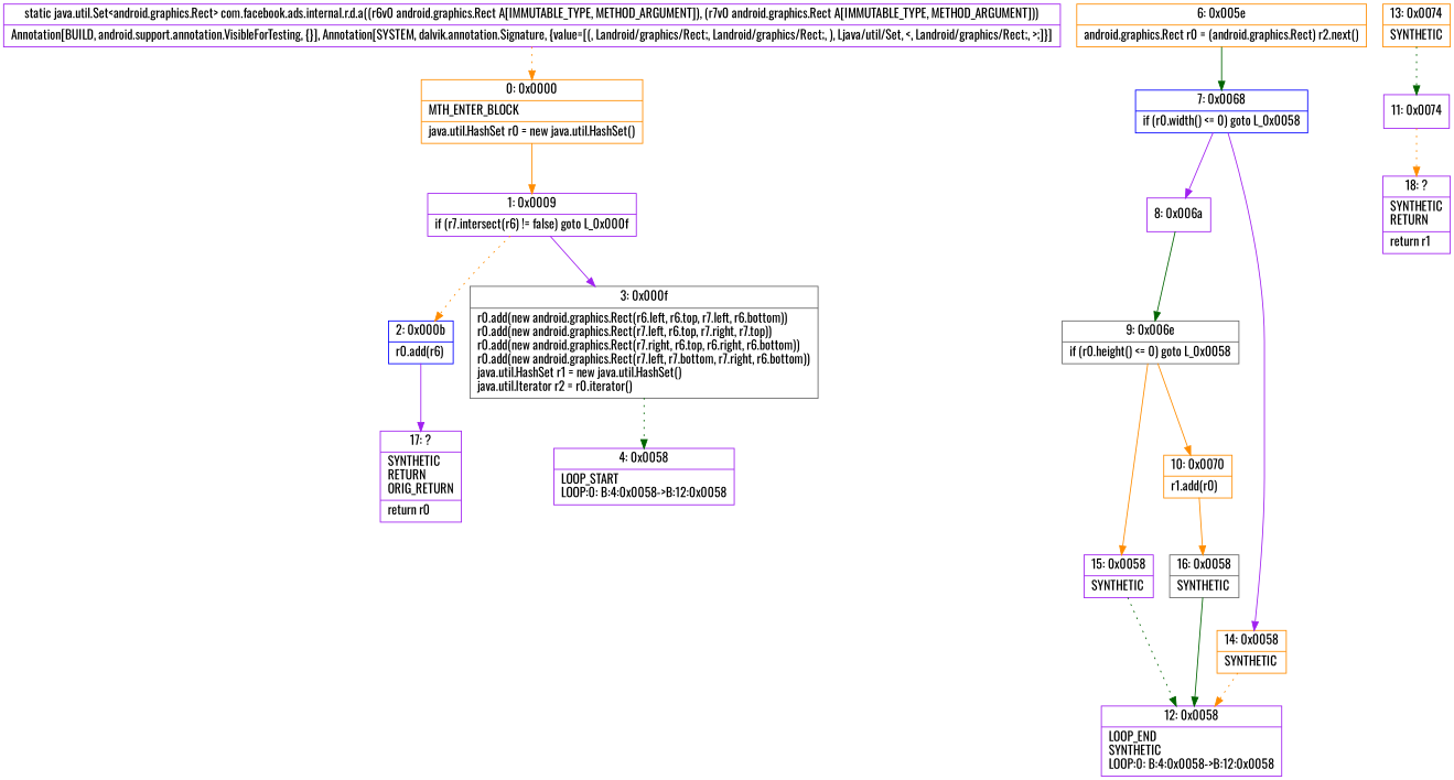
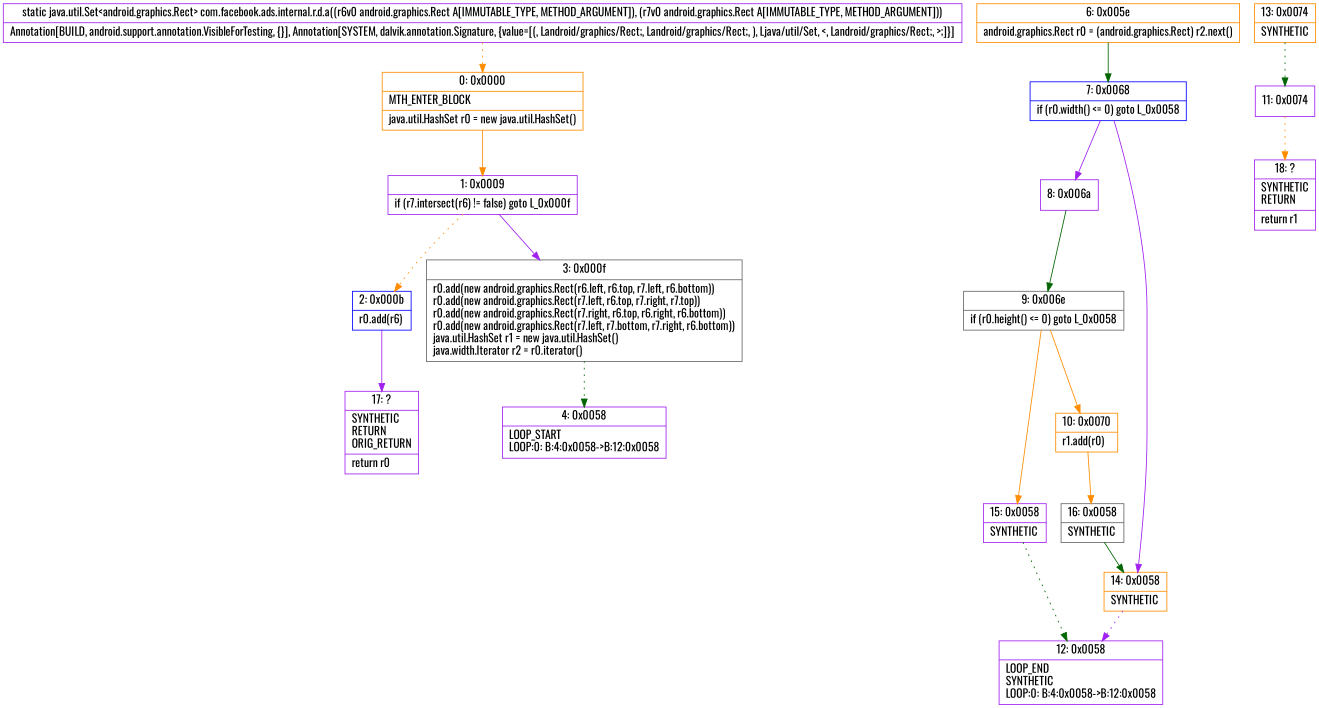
  digraph {
    fontname=Oswald
    node [color=purple fontname=Oswald shape=record]
    edge [color=darkorange fontname=Oswald style=solid]
    n1 [color=darkorange label="{0\:\ 0x0000|MTH_ENTER_BLOCK\l|java.util.HashSet r0 = new java.util.HashSet()\l}"]
    n2 [label="{1\:\ 0x0009|if (r7.intersect(r6) != false) goto L_0x000f\l}"]
    n3 [color=blue label="{2\:\ 0x000b|r0.add(r6)\l}"]
-   n4 [color=gray40 label="{3\:\ 0x000f|r0.add(new android.graphics.Rect(r6.left, r6.top, r7.left, r6.bottom))\lr0.add(new android.graphics.Rect(r7.left, r6.top, r7.right, r7.top))\lr0.add(new android.graphics.Rect(r7.right, r6.top, r6.right, r6.bottom))\lr0.add(new android.graphics.Rect(r7.left, r7.bottom, r7.right, r6.bottom))\ljava.util.HashSet r1 = new java.util.HashSet()\ljava.util.Iterator r2 = r0.iterator()\l}"]
+   n4 [color=gray40 label="{3\:\ 0x000f|r0.add(new android.graphics.Rect(r6.left, r6.top, r7.left, r6.bottom))\lr0.add(new android.graphics.Rect(r7.left, r6.top, r7.right, r7.top))\lr0.add(new android.graphics.Rect(r7.right, r6.top, r6.right, r6.bottom))\lr0.add(new android.graphics.Rect(r7.left, r7.bottom, r7.right, r6.bottom))\ljava.util.HashSet r1 = new java.util.HashSet()\ljava.width.Iterator r2 = r0.iterator()\l}"]
    n5 [label="{17\:\ ?|SYNTHETIC\lRETURN\lORIG_RETURN\l|return r0\l}"]
    n6 [label="{4\:\ 0x0058|LOOP_START\lLOOP:0: B:4:0x0058\-\>B:12:0x0058\l}"]
    n7 [color=darkorange label="{6\:\ 0x005e|android.graphics.Rect r0 = (android.graphics.Rect) r2.next()\l}"]
    n8 [color=blue label="{7\:\ 0x0068|if (r0.width() \<= 0) goto L_0x0058\l}"]
    n9 [color=darkorange label="{13\:\ 0x0074|SYNTHETIC\l}"]
    n10 [label="{11\:\ 0x0074}"]
    n11 [label="{8\:\ 0x006a}"]
    n12 [color=darkorange label="{14\:\ 0x0058|SYNTHETIC\l}"]
    n13 [color=gray40 label="{9\:\ 0x006e|if (r0.height() \<= 0) goto L_0x0058\l}"]
    n14 [label="{12\:\ 0x0058|LOOP_END\lSYNTHETIC\lLOOP:0: B:4:0x0058\-\>B:12:0x0058\l}"]
    n15 [color=darkorange label="{10\:\ 0x0070|r1.add(r0)\l}"]
    n16 [label="{15\:\ 0x0058|SYNTHETIC\l}"]
    n17 [color=gray40 label="{16\:\ 0x0058|SYNTHETIC\l}"]
    n18 [label="{18\:\ ?|SYNTHETIC\lRETURN\l|return r1\l}"]
    n19 [label="{static java.util.Set\<android.graphics.Rect\> com.facebook.ads.internal.r.d.a((r6v0 android.graphics.Rect A[IMMUTABLE_TYPE, METHOD_ARGUMENT]), (r7v0 android.graphics.Rect A[IMMUTABLE_TYPE, METHOD_ARGUMENT]))  | Annotation[BUILD, android.support.annotation.VisibleForTesting, \{\}], Annotation[SYSTEM, dalvik.annotation.Signature, \{value=[(, Landroid\/graphics\/Rect;, Landroid\/graphics\/Rect;, ), Ljava\/util\/Set, \<, Landroid\/graphics\/Rect;, \>;]\}]\l}"]
    n1 -> n2
    n2 -> n3 [style=dotted]
    n2 -> n4 [color=purple]
    n3 -> n5 [color=purple]
    n4 -> n6 [color=darkgreen style=dotted]
    n7 -> n8 [color=darkgreen]
    n8 -> n11 [color=purple]
    n8 -> n12 [color=purple]
    n9 -> n10 [color=darkgreen style=dotted]
    n10 -> n18 [style=dotted]
    n11 -> n13 [color=darkgreen]
-   n12 -> n14 [style=dotted]
+   n12 -> n14 [color=purple style=dotted]
    n13 -> n15
    n13 -> n16
    n15 -> n17
    n16 -> n14 [color=darkgreen style=dotted]
-   n17 -> n14 [color=darkgreen]
+   n17 -> n12 [color=darkgreen]
    n19 -> n1 [style=dotted]
  }
